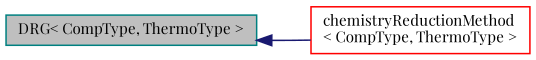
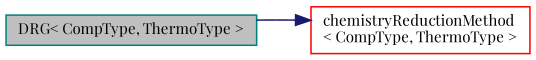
  digraph {
    rankdir=LR
    fontname="Playfair Display"
    node [fontname="Playfair Display" fontsize=10 shape=record]
    n1 [color=teal fillcolor=grey75 fontcolor=black height=0.2 label="DRG\< CompType, ThermoType \>" style=filled width=0.4]
    n2 [color=red height=0.2 label="chemistryReductionMethod\l\< CompType, ThermoType \>" width=0.4]
-   n1 -> n2 [color=midnightblue dir=back fontname="Playfair Display" fontsize=10 labelfontname=Helvetica labelfontsize=10 style=solid]
+   n2 -> n1 [color=midnightblue dir=back fontname="Playfair Display" fontsize=10 labelfontname=Helvetica labelfontsize=10 style=solid]
  }
